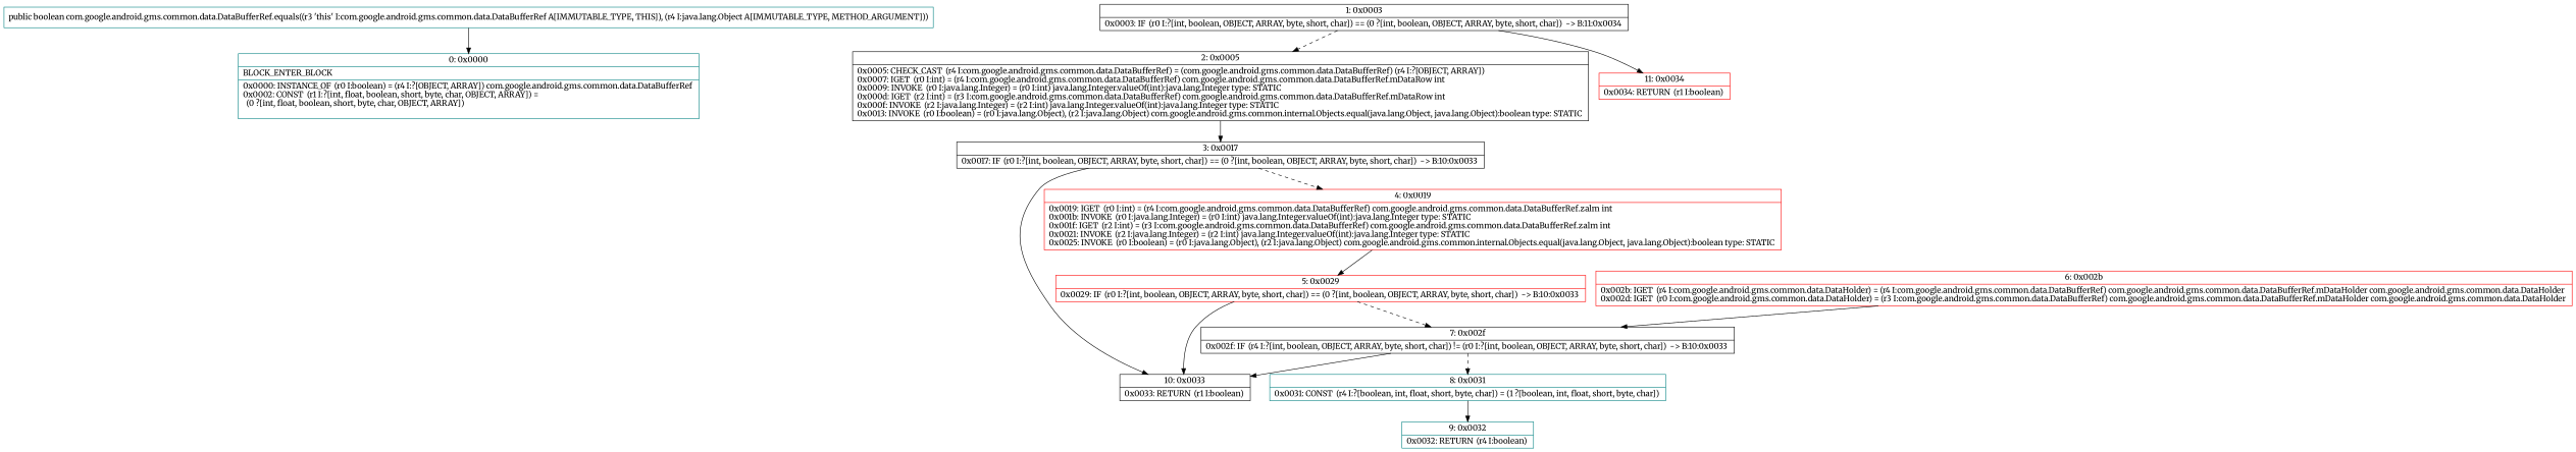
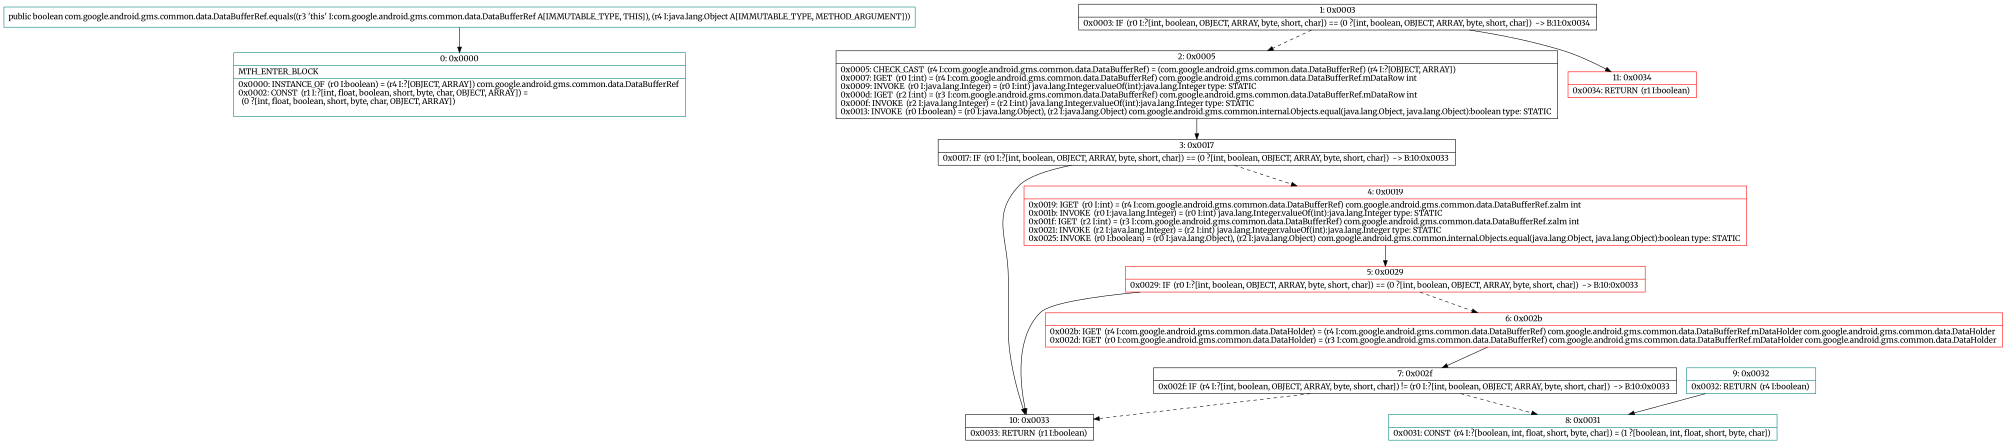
  digraph {
    fontname=Merriweather
    node [color=black fontname=Merriweather shape=record]
    edge [fontname=Merriweather]
-   n1 [color=teal label="{0\:\ 0x0000|BLOCK_ENTER_BLOCK\l|0x0000: INSTANCE_OF  (r0 I:boolean) = (r4 I:?[OBJECT, ARRAY]) com.google.android.gms.common.data.DataBufferRef \l0x0002: CONST  (r1 I:?[int, float, boolean, short, byte, char, OBJECT, ARRAY]) = \l  (0 ?[int, float, boolean, short, byte, char, OBJECT, ARRAY])\l \l}"]
+   n1 [color=teal label="{0\:\ 0x0000|MTH_ENTER_BLOCK\l|0x0000: INSTANCE_OF  (r0 I:boolean) = (r4 I:?[OBJECT, ARRAY]) com.google.android.gms.common.data.DataBufferRef \l0x0002: CONST  (r1 I:?[int, float, boolean, short, byte, char, OBJECT, ARRAY]) = \l  (0 ?[int, float, boolean, short, byte, char, OBJECT, ARRAY])\l \l}"]
    n2 [label="{1\:\ 0x0003|0x0003: IF  (r0 I:?[int, boolean, OBJECT, ARRAY, byte, short, char]) == (0 ?[int, boolean, OBJECT, ARRAY, byte, short, char])  \-\> B:11:0x0034 \l}"]
    n3 [label="{2\:\ 0x0005|0x0005: CHECK_CAST  (r4 I:com.google.android.gms.common.data.DataBufferRef) = (com.google.android.gms.common.data.DataBufferRef) (r4 I:?[OBJECT, ARRAY]) \l0x0007: IGET  (r0 I:int) = (r4 I:com.google.android.gms.common.data.DataBufferRef) com.google.android.gms.common.data.DataBufferRef.mDataRow int \l0x0009: INVOKE  (r0 I:java.lang.Integer) = (r0 I:int) java.lang.Integer.valueOf(int):java.lang.Integer type: STATIC \l0x000d: IGET  (r2 I:int) = (r3 I:com.google.android.gms.common.data.DataBufferRef) com.google.android.gms.common.data.DataBufferRef.mDataRow int \l0x000f: INVOKE  (r2 I:java.lang.Integer) = (r2 I:int) java.lang.Integer.valueOf(int):java.lang.Integer type: STATIC \l0x0013: INVOKE  (r0 I:boolean) = (r0 I:java.lang.Object), (r2 I:java.lang.Object) com.google.android.gms.common.internal.Objects.equal(java.lang.Object, java.lang.Object):boolean type: STATIC \l}"]
    n4 [color=red label="{11\:\ 0x0034|0x0034: RETURN  (r1 I:boolean) \l}"]
    n5 [label="{3\:\ 0x0017|0x0017: IF  (r0 I:?[int, boolean, OBJECT, ARRAY, byte, short, char]) == (0 ?[int, boolean, OBJECT, ARRAY, byte, short, char])  \-\> B:10:0x0033 \l}"]
    n6 [color=red label="{4\:\ 0x0019|0x0019: IGET  (r0 I:int) = (r4 I:com.google.android.gms.common.data.DataBufferRef) com.google.android.gms.common.data.DataBufferRef.zalm int \l0x001b: INVOKE  (r0 I:java.lang.Integer) = (r0 I:int) java.lang.Integer.valueOf(int):java.lang.Integer type: STATIC \l0x001f: IGET  (r2 I:int) = (r3 I:com.google.android.gms.common.data.DataBufferRef) com.google.android.gms.common.data.DataBufferRef.zalm int \l0x0021: INVOKE  (r2 I:java.lang.Integer) = (r2 I:int) java.lang.Integer.valueOf(int):java.lang.Integer type: STATIC \l0x0025: INVOKE  (r0 I:boolean) = (r0 I:java.lang.Object), (r2 I:java.lang.Object) com.google.android.gms.common.internal.Objects.equal(java.lang.Object, java.lang.Object):boolean type: STATIC \l}"]
    n7 [label="{10\:\ 0x0033|0x0033: RETURN  (r1 I:boolean) \l}"]
    n8 [color=red label="{5\:\ 0x0029|0x0029: IF  (r0 I:?[int, boolean, OBJECT, ARRAY, byte, short, char]) == (0 ?[int, boolean, OBJECT, ARRAY, byte, short, char])  \-\> B:10:0x0033 \l}"]
    n9 [color=red label="{6\:\ 0x002b|0x002b: IGET  (r4 I:com.google.android.gms.common.data.DataHolder) = (r4 I:com.google.android.gms.common.data.DataBufferRef) com.google.android.gms.common.data.DataBufferRef.mDataHolder com.google.android.gms.common.data.DataHolder \l0x002d: IGET  (r0 I:com.google.android.gms.common.data.DataHolder) = (r3 I:com.google.android.gms.common.data.DataBufferRef) com.google.android.gms.common.data.DataBufferRef.mDataHolder com.google.android.gms.common.data.DataHolder \l}"]
    n10 [label="{7\:\ 0x002f|0x002f: IF  (r4 I:?[int, boolean, OBJECT, ARRAY, byte, short, char]) != (r0 I:?[int, boolean, OBJECT, ARRAY, byte, short, char])  \-\> B:10:0x0033 \l}"]
    n11 [color=teal label="{8\:\ 0x0031|0x0031: CONST  (r4 I:?[boolean, int, float, short, byte, char]) = (1 ?[boolean, int, float, short, byte, char]) \l}"]
    n12 [color=teal label="{9\:\ 0x0032|0x0032: RETURN  (r4 I:boolean) \l}"]
    n13 [color=teal label="{public boolean com.google.android.gms.common.data.DataBufferRef.equals((r3 'this' I:com.google.android.gms.common.data.DataBufferRef A[IMMUTABLE_TYPE, THIS]), (r4 I:java.lang.Object A[IMMUTABLE_TYPE, METHOD_ARGUMENT])) }"]
    n2 -> n3 [style=dashed]
    n2 -> n4
    n3 -> n5
    n5 -> n6 [style=dashed]
    n5 -> n7
    n6 -> n8
    n8 -> n7
-   n8 -> n10 [style=dashed]
+   n8 -> n9 [style=dashed]
    n9 -> n10
-   n10 -> n7
+   n10 -> n7 [style=dashed]
    n10 -> n11 [style=dashed]
-   n11 -> n12
+   n12 -> n11
    n13 -> n1
  }
